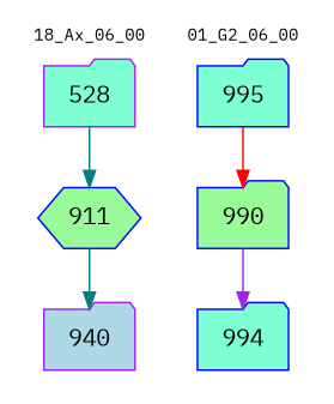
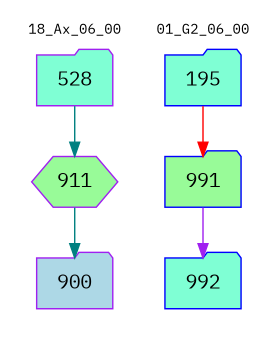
  digraph {
    fontname="IBM Plex Mono"
    node [color=blue fillcolor=aquamarine fontname="IBM Plex Mono" shape=folder style=filled]
    edge [color=teal fontname="IBM Plex Mono"]
    n1 [color=purple label=528]
-   n2 [fillcolor=palegreen label=911 shape=hexagon]
-   n3 [color=purple fillcolor=lightblue label=940]
-   n4 [label=995]
-   n5 [fillcolor=palegreen label=990]
-   n6 [label=994]
+   n2 [color=purple fillcolor=palegreen label=911 shape=hexagon]
+   n3 [color=purple fillcolor=lightblue label=900]
+   n4 [label=195]
+   n5 [fillcolor=palegreen label=991]
+   n6 [label=992]
    subgraph cluster_1 {
      color=white
      fontsize=10
      label="18_Ax_06_00"
      n1
      n2
      n3
    }
    subgraph cluster_2 {
      color=white
      fontsize=10
      label="01_G2_06_00"
      n4
      n5
      n6
    }
    n1 -> n2
    n2 -> n3
    n4 -> n5 [color=red]
    n5 -> n6 [color=purple]
  }
